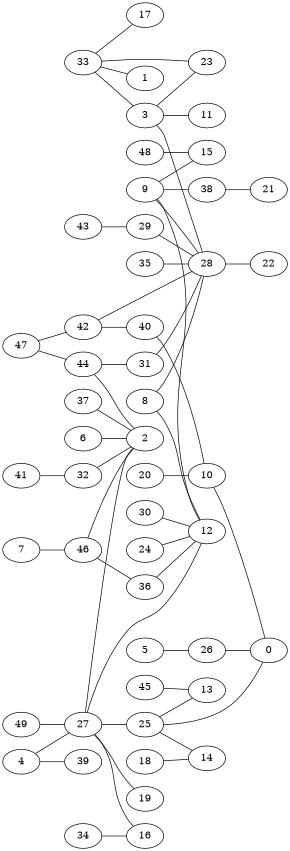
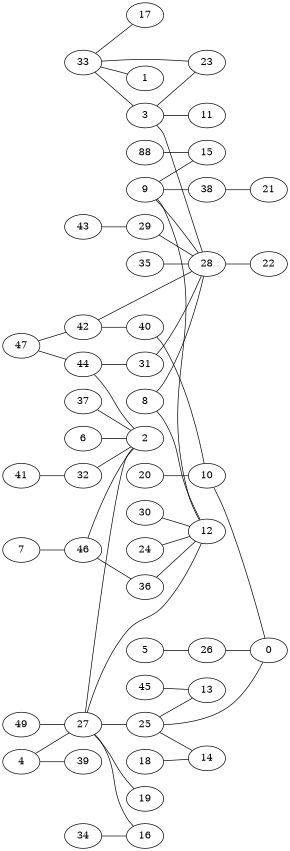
  digraph {
    rankdir=LR
    edge [color=black dir=none]
    29
    28
    22
    43
    38
    21
    20
    10
    0
    33
    17
    23
    1
    3
    11
    5
    26
    42
    40
    49
    27
    12
    16
    2
    25
    19
    9
    15
    34
    37
    8
    13
    14
    32
    4
    39
    46
    36
    7
    41
    47
    44
    6
    45
    30
    35
    24
    31
-   48
+   48 [label=88]
    18
    subgraph sub_1 {
      29
      28
      22
      43
      38
      21
      20
      10
      0
      33
      17
      23
      1
      3
      11
      5
      26
      42
      40
      49
      27
      12
      16
      2
      25
      19
      9
      15
      34
      37
      8
      13
      14
      32
      4
      39
      46
      36
      7
      41
      47
      44
      6
      45
      30
      35
      24
      31
      48
      18
    }
    29 -> 28
    28 -> 22
    43 -> 29
    38 -> 21
    20 -> 10
    10 -> 0
    33 -> 17
    33 -> 23
    33 -> 1
    33 -> 3
    3 -> 28
    3 -> 23
    3 -> 11
    5 -> 26
    26 -> 0
    42 -> 28
    42 -> 40
    40 -> 10
    49 -> 27
    27 -> 12
    27 -> 16
    27 -> 2
    27 -> 25
    27 -> 19
    25 -> 0
    25 -> 13
    25 -> 14
    9 -> 28
    9 -> 38
    9 -> 12
    9 -> 15
    34 -> 16
    37 -> 2
    8 -> 28
    8 -> 12
    32 -> 2
    4 -> 27
    4 -> 39
    46 -> 2
    46 -> 36
    36 -> 12
    7 -> 46
    41 -> 32
    47 -> 42
    47 -> 44
    44 -> 2
    44 -> 31
    6 -> 2
    45 -> 13
    30 -> 12
    35 -> 28
    24 -> 12
    31 -> 28
    48 -> 15
    18 -> 14
  }
